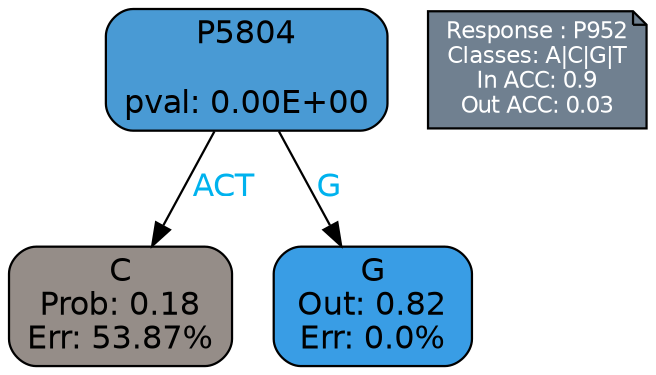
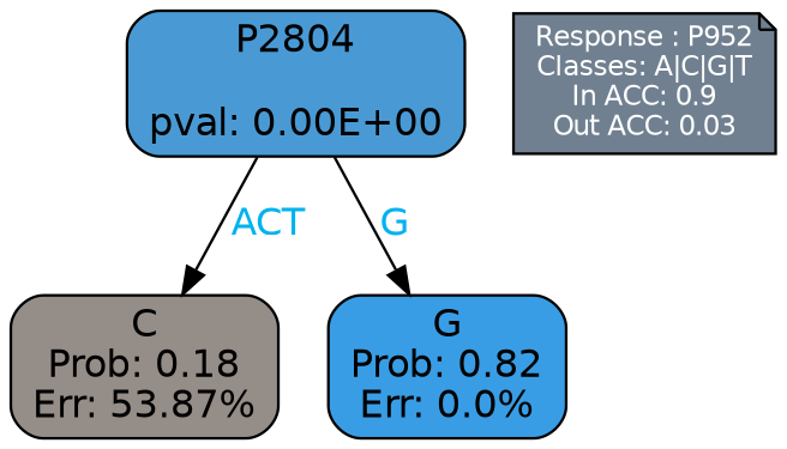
  digraph {
    ranksep=equally
    splines=polylines
    node [color=black fontname=helvetica shape=box style="filled, rounded"]
    edge [fontcolor=deepskyblue2 fontname=helvetica]
    n1 [fillcolor="#958d88" label="C\nProb: 0.18\nErr: 53.87%"]
-   n2 [fillcolor="#399de5" label="G\nOut: 0.82\nErr: 0.0%"]
+   n2 [fillcolor="#399de5" label="G\nProb: 0.82\nErr: 0.0%"]
    n3 [align=left fillcolor=slategray fontcolor=white fontsize=10 label="Response : P952\nClasses: A|C|G|T\nIn ACC: 0.9\nOut ACC: 0.03\n" shape=note style=filled]
-   n4 [fillcolor="#499ad4" label="P5804\n\npval: 0.00E+00"]
+   n4 [fillcolor="#499ad4" label="P2804\n\npval: 0.00E+00"]
    subgraph sub_1 {
      rank=same
      n1
      n2
    }
    subgraph sub_2 {
      rank=same
      n3
      n4
    }
    n4 -> n1 [label=ACT]
    n4 -> n2 [label=G]
  }
